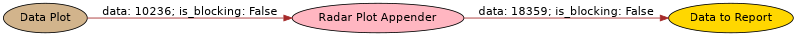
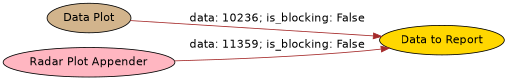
  digraph {
    fontname="DejaVu Sans"
    rankdir=LR
    node [fontname="DejaVu Sans" style=filled]
    edge [color=brown fontname="DejaVu Sans"]
    n1 [fillcolor=tan label="Data Plot"]
    n2 [fillcolor=lightpink label="Radar Plot Appender"]
    n3 [fillcolor=gold label="Data to Report"]
-   n1 -> n2 [label="data: 10236; is_blocking: False"]
-   n2 -> n3 [label="data: 18359; is_blocking: False"]
+   n1 -> n3 [label="data: 10236; is_blocking: False"]
+   n2 -> n3 [label="data: 11359; is_blocking: False"]
  }
